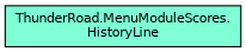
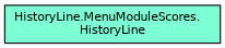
  digraph {
    rankdir=LR
-   n1 [color=black fillcolor=aquamarine fontname=Helvetica fontsize=10 height=0.2 label="ThunderRoad.MenuModuleScores.\lHistoryLine" shape=record style=filled width=0.4]
+   n1 [color=black fillcolor=aquamarine fontname=Helvetica fontsize=10 height=0.2 label="HistoryLine.MenuModuleScores.\lHistoryLine" shape=record style=filled width=0.4]
  }
